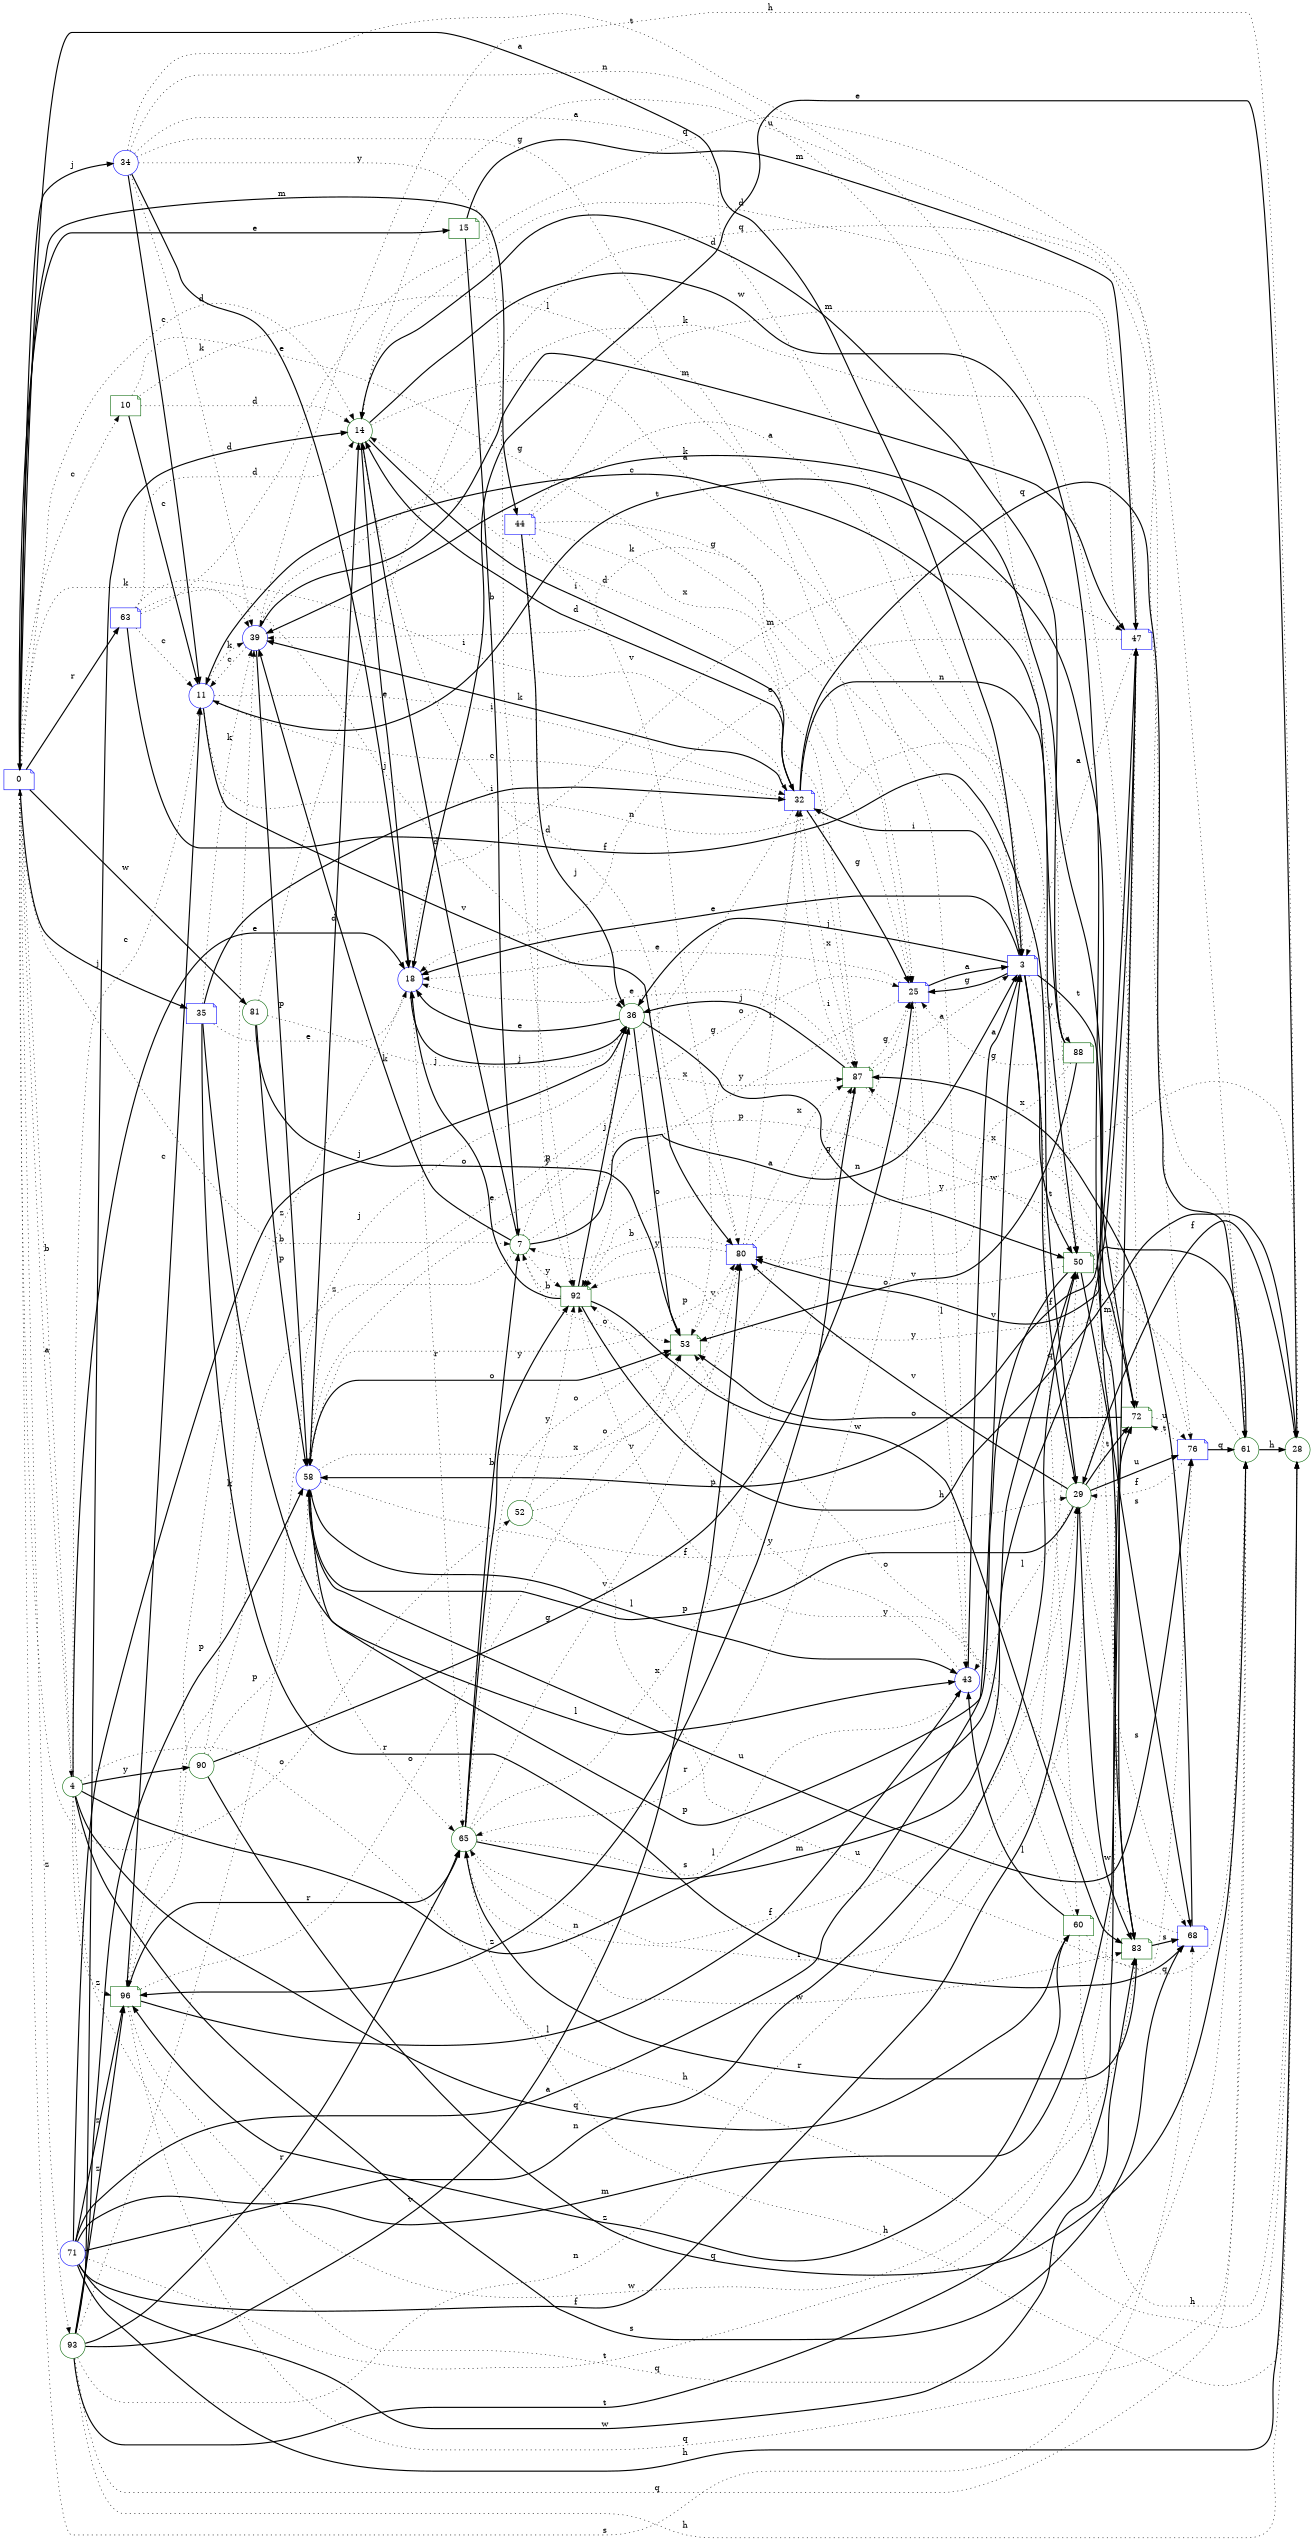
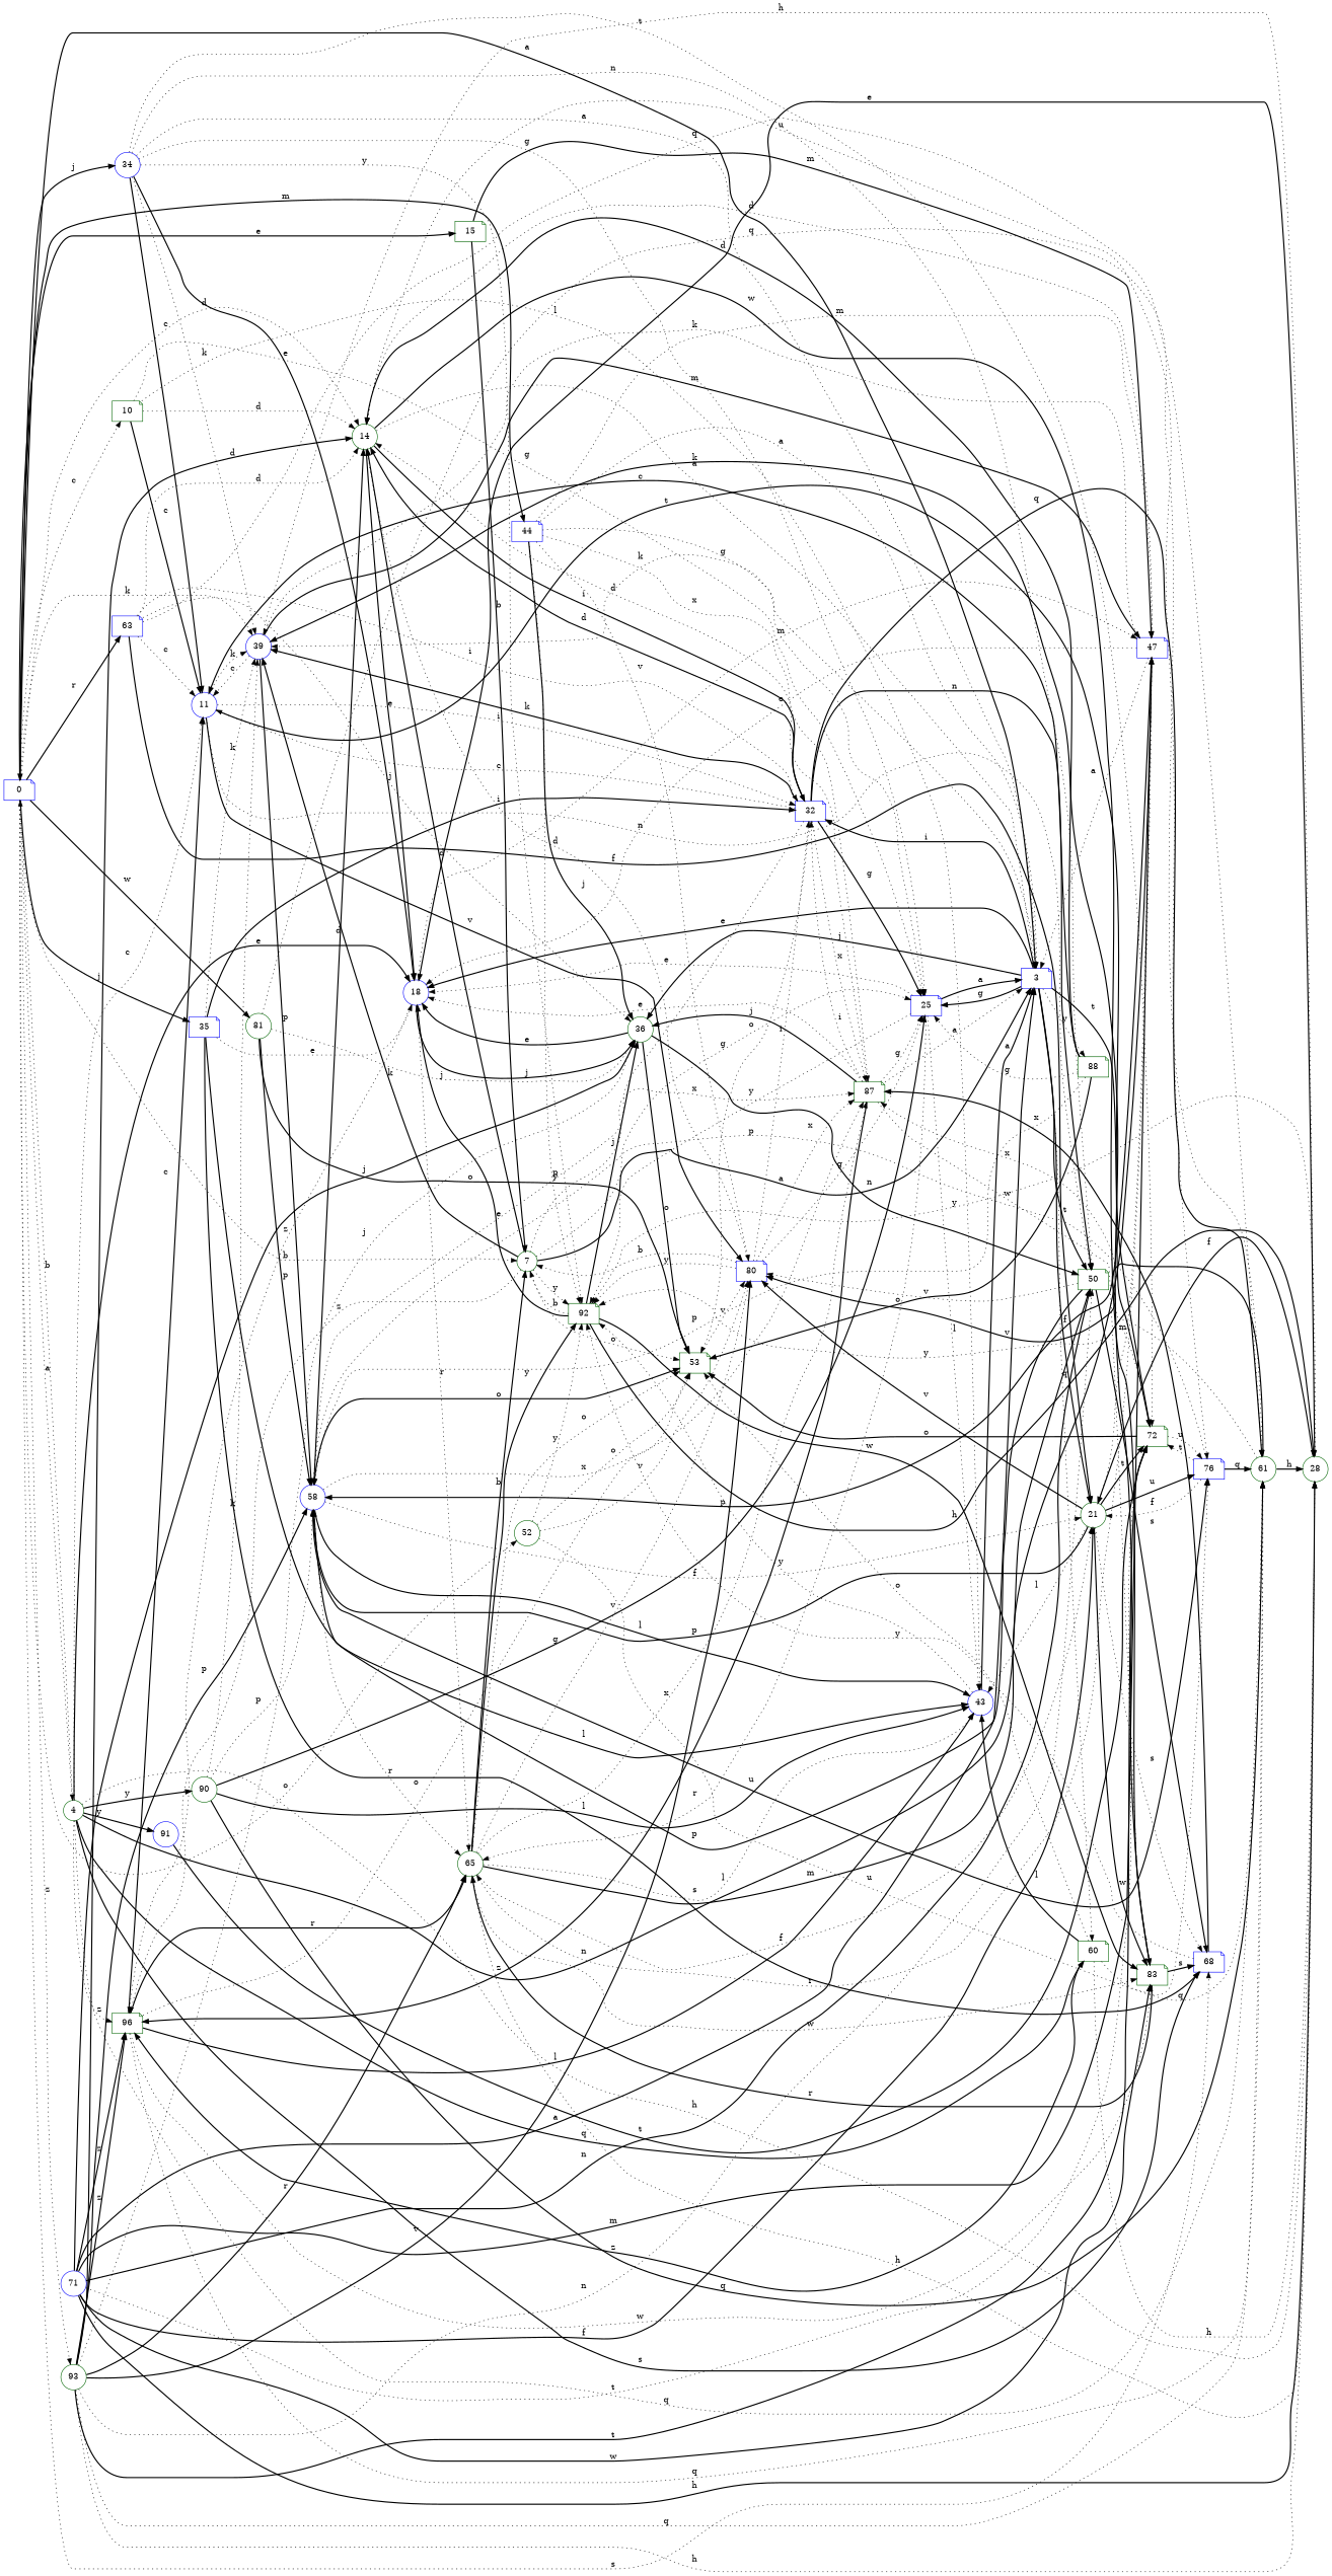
  strict digraph {
    rankdir=LR
    node [color=darkgreen shape=note]
    edge [style=dotted]
    0 [color=blue]
    4 [shape=circle]
    7 [shape=circle]
    10
    14 [shape=circle]
    15
    34 [color=blue shape=circle]
    35 [color=blue]
    39 [color=blue shape=circle]
    44 [color=blue]
    52 [shape=circle]
    63 [color=blue]
    68 [color=blue]
    81 [shape=circle]
    93 [shape=circle]
    18 [color=blue shape=circle]
    60
    11 [color=blue shape=circle]
    28 [shape=circle]
    50
    61 [shape=circle]
    90 [shape=circle]
+   91 [color=blue shape=circle]
    96
    3 [color=blue]
    25 [color=blue]
    53
    87
    92
    43 [color=blue shape=circle]
    32 [color=blue]
    76 [color=blue]
    83
    47 [color=blue]
    72
    58 [color=blue shape=circle]
    36 [shape=circle]
    80 [color=blue]
-   21 [shape=circle label=29]
+   21 [shape=circle]
    65 [shape=circle]
    88
    71 [color=blue shape=circle]
    0 -> 4 [label=b]
    0 -> 7 [label=b]
    0 -> 10 [label=c]
    0 -> 14 [label=d]
    0 -> 15 [label=e style=bold]
    0 -> 34 [label=j style=bold]
    0 -> 35 [label=j style=bold]
    0 -> 39 [label=k]
    0 -> 44 [label=m style=bold]
    0 -> 52 [label=o]
    0 -> 63 [label=r style=bold]
    0 -> 68 [label=s]
    0 -> 81 [label=w style=bold]
    0 -> 93 [label=z]
    4 -> 0 [label=a]
    4 -> 68 [label=s style=bold]
    4 -> 18 [label=e style=bold]
    4 -> 60 [label=q style=bold]
    4 -> 11 [label=c]
    4 -> 28 [label=h]
    4 -> 50 [label=n style=bold]
    4 -> 61 [label=q]
    4 -> 90 [label=y style=bold]
+   4 -> 91 [label=y style=bold]
    4 -> 96 [label=z]
    7 -> 14 [label=d style=bold]
    7 -> 39 [label=k style=bold]
    7 -> 96 [label=z]
    7 -> 3 [label=a style=bold]
    7 -> 25 [label=g]
    7 -> 53 [label=o]
    7 -> 87 [label=x]
    7 -> 92 [label=y]
    10 -> 14 [label=d]
    10 -> 11 [label=c style=bold]
    10 -> 25 [label=g]
    10 -> 43 [label=l]
    14 -> 18 [label=e style=bold]
    14 -> 3 [label=a]
    14 -> 32 [label=i style=bold]
    14 -> 76 [label=u]
    14 -> 83 [label=w style=bold]
    15 -> 7 [label=b style=bold]
    15 -> 47 [label=m style=bold]
    34 -> 39 [label=k]
    34 -> 18 [label=e style=bold]
    34 -> 11 [label=c style=bold]
    34 -> 50 [label=n]
    34 -> 3 [label=a]
    34 -> 25 [label=g]
    34 -> 92 [label=y]
    34 -> 72 [label=t]
    35 -> 39 [label=k]
    35 -> 68 [label=s style=bold]
    35 -> 18 [label=e]
    35 -> 43 [label=l style=bold]
    35 -> 32 [label=i style=bold]
    39 -> 11 [label=c]
    39 -> 28 [label=h]
    39 -> 47 [label=m style=bold]
    39 -> 58 [label=p style=bold]
    44 -> 3 [label=a]
    44 -> 25 [label=g]
    44 -> 87 [label=x]
    44 -> 92 [label=y]
    44 -> 47 [label=m]
    44 -> 36 [label=j style=bold]
    44 -> 80 [label=v]
    52 -> 53 [label=o]
    52 -> 92 [label=y]
    52 -> 76 [label=u]
    52 -> 80 [label=v]
    63 -> 14 [label=d]
    63 -> 11 [label=c]
    63 -> 61 [label=q]
    63 -> 32 [label=i]
    63 -> 36 [label=j]
    63 -> 21 [label=f style=bold]
    68 -> 87 [label=x style=bold]
    68 -> 92 [label=y]
    81 -> 61 [label=q]
    81 -> 53 [label=o style=bold]
    81 -> 58 [label=p style=bold]
    81 -> 36 [label=j]
    93 -> 14 [label=d style=bold]
    93 -> 28 [label=h]
    93 -> 50 [label=n]
    93 -> 61 [label=q]
    93 -> 96 [label=z style=bold]
    93 -> 72 [label=t style=bold]
    93 -> 58 [label=p style=bold]
    93 -> 36 [label=j]
    93 -> 80 [label=v style=bold]
    93 -> 65 [label=r style=bold]
    18 -> 96 [label=z]
    18 -> 47 [label=m]
    18 -> 36 [label=j style=bold]
    18 -> 65 [label=r]
    60 -> 28 [label=h]
    60 -> 61 [label=q]
    60 -> 96 [label=z style=bold]
    60 -> 53 [label=o]
    60 -> 43 [label=l style=bold]
    11 -> 39 [label=k]
    11 -> 50 [label=n]
    11 -> 32 [label=i]
    11 -> 72 [label=t style=bold]
    11 -> 80 [label=v style=bold]
    28 -> 18 [label=e style=bold]
    28 -> 92 [label=y]
    28 -> 21 [label=f style=bold]
    50 -> 68 [label=s style=bold]
    50 -> 58 [label=p style=bold]
    50 -> 80 [label=v]
    61 -> 28 [label=h style=bold]
    61 -> 92 [label=y]
    61 -> 80 [label=v style=bold]
    90 -> 39 [label=k]
    90 -> 61 [label=q style=bold]
    90 -> 25 [label=g style=bold]
+   90 -> 43 [label=l style=bold]
    90 -> 58 [label=p]
+   91 -> 72 [label=t style=bold]
    96 -> 11 [label=c style=bold]
    96 -> 61 [label=q]
    96 -> 53 [label=o]
    96 -> 43 [label=l style=bold]
    96 -> 83 [label=w]
    96 -> 65 [label=r style=bold]
    3 -> 0 [label=a style=bold]
    3 -> 39 [label=k]
    3 -> 18 [label=e style=bold]
    3 -> 60 [label=q]
    3 -> 50 [label=t style=bold]
    3 -> 25 [label=g style=bold]
    3 -> 32 [label=i style=bold]
    3 -> 72 [label=t style=bold]
    3 -> 36 [label=j style=bold]
    3 -> 21 [label=f style=bold]
    3 -> 88 [label=y]
    25 -> 18 [label=e]
    25 -> 3 [label=a style=bold]
    25 -> 92 [label=y]
    25 -> 43 [label=l]
    25 -> 65 [label=r]
    53 -> 80 [label=v]
    87 -> 14 [label=d]
    87 -> 18 [label=e]
    87 -> 96 [label=z style=bold]
    87 -> 3 [label=a]
    87 -> 25 [label=g]
    87 -> 32 [label=i]
    87 -> 83 [label=w]
    87 -> 36 [label=j style=bold]
    92 -> 7 [label=b]
    92 -> 18 [label=e style=bold]
    92 -> 28 [label=h style=bold]
    92 -> 83 [label=w style=bold]
    92 -> 36 [label=j style=bold]
    43 -> 3 [label=a style=bold]
    43 -> 92 [label=y]
    32 -> 14 [label=d style=bold]
    32 -> 39 [label=k style=bold]
    32 -> 11 [label=c]
    32 -> 50 [label=n style=bold]
    32 -> 61 [label=q style=bold]
    32 -> 25 [label=g style=bold]
    32 -> 53 [label=o]
    32 -> 87 [label=x]
    32 -> 58 [label=p]
    76 -> 61 [label=q style=bold]
    76 -> 72 [label=t]
    76 -> 58 [label=p]
    76 -> 21 [label=f]
    83 -> 39 [label=k style=bold]
    83 -> 68 [label=s style=bold]
    83 -> 65 [label=r style=bold]
    47 -> 14 [label=d]
    47 -> 39 [label=k]
    47 -> 18 [label=e]
    47 -> 3 [label=a]
    47 -> 58 [label=p style=bold]
    47 -> 65 [label=r]
    72 -> 53 [label=o style=bold]
    72 -> 87 [label=x]
    72 -> 76 [label=u]
    58 -> 14 [label=d style=bold]
    58 -> 53 [label=o style=bold]
    58 -> 87 [label=x]
    58 -> 43 [label=l style=bold]
    58 -> 76 [label=u style=bold]
    58 -> 21 [label=f]
    58 -> 65 [label=r]
    36 -> 18 [label=e style=bold]
    36 -> 50 [label=n style=bold]
    36 -> 53 [label=o style=bold]
    80 -> 7 [label=b]
    80 -> 14 [label=d]
    80 -> 25 [label=g]
    80 -> 87 [label=x]
    80 -> 92 [label=y]
    80 -> 32 [label=i]
    21 -> 68 [label=s]
    21 -> 43 [label=l]
    21 -> 76 [label=u style=bold]
    21 -> 83 [label=w style=bold]
    21 -> 47 [label=m]
    21 -> 72 [label=t style=bold]
    21 -> 58 [label=p style=bold]
    21 -> 80 [label=v style=bold]
    65 -> 7 [label=b style=bold]
    65 -> 28 [label=h]
    65 -> 53 [label=o]
    65 -> 87 [label=x]
    65 -> 92 [label=y style=bold]
    65 -> 43 [label=l]
    65 -> 83 [label=w]
    65 -> 47 [label=m style=bold]
    65 -> 80 [label=v]
    65 -> 21 [label=f]
    88 -> 14 [label=d style=bold]
    88 -> 11 [label=c style=bold]
    88 -> 25 [label=g]
    88 -> 53 [label=o style=bold]
    88 -> 58 [label=p]
    71 -> 28 [label=h style=bold]
    71 -> 50 [label=n style=bold]
    71 -> 96 [label=z style=bold]
    71 -> 3 [label=a style=bold]
    71 -> 83 [label=w style=bold]
    71 -> 47 [label=m style=bold]
    71 -> 72 [label=t]
    71 -> 36 [label=j style=bold]
    71 -> 21 [label=f style=bold]
  }
